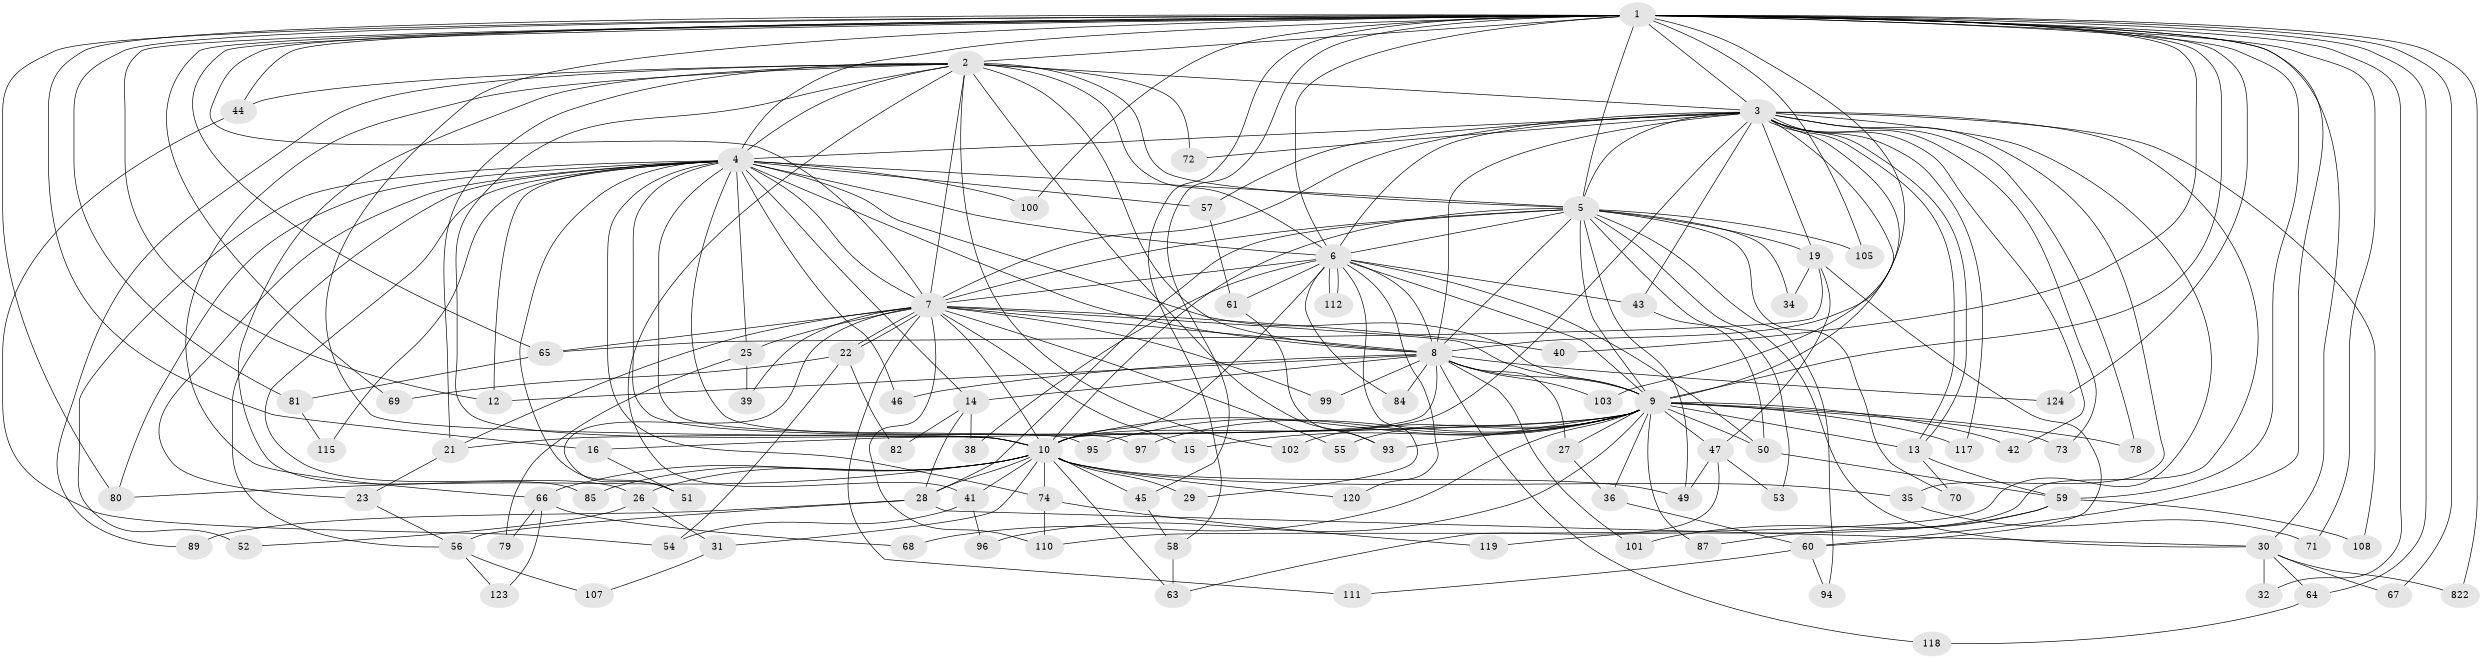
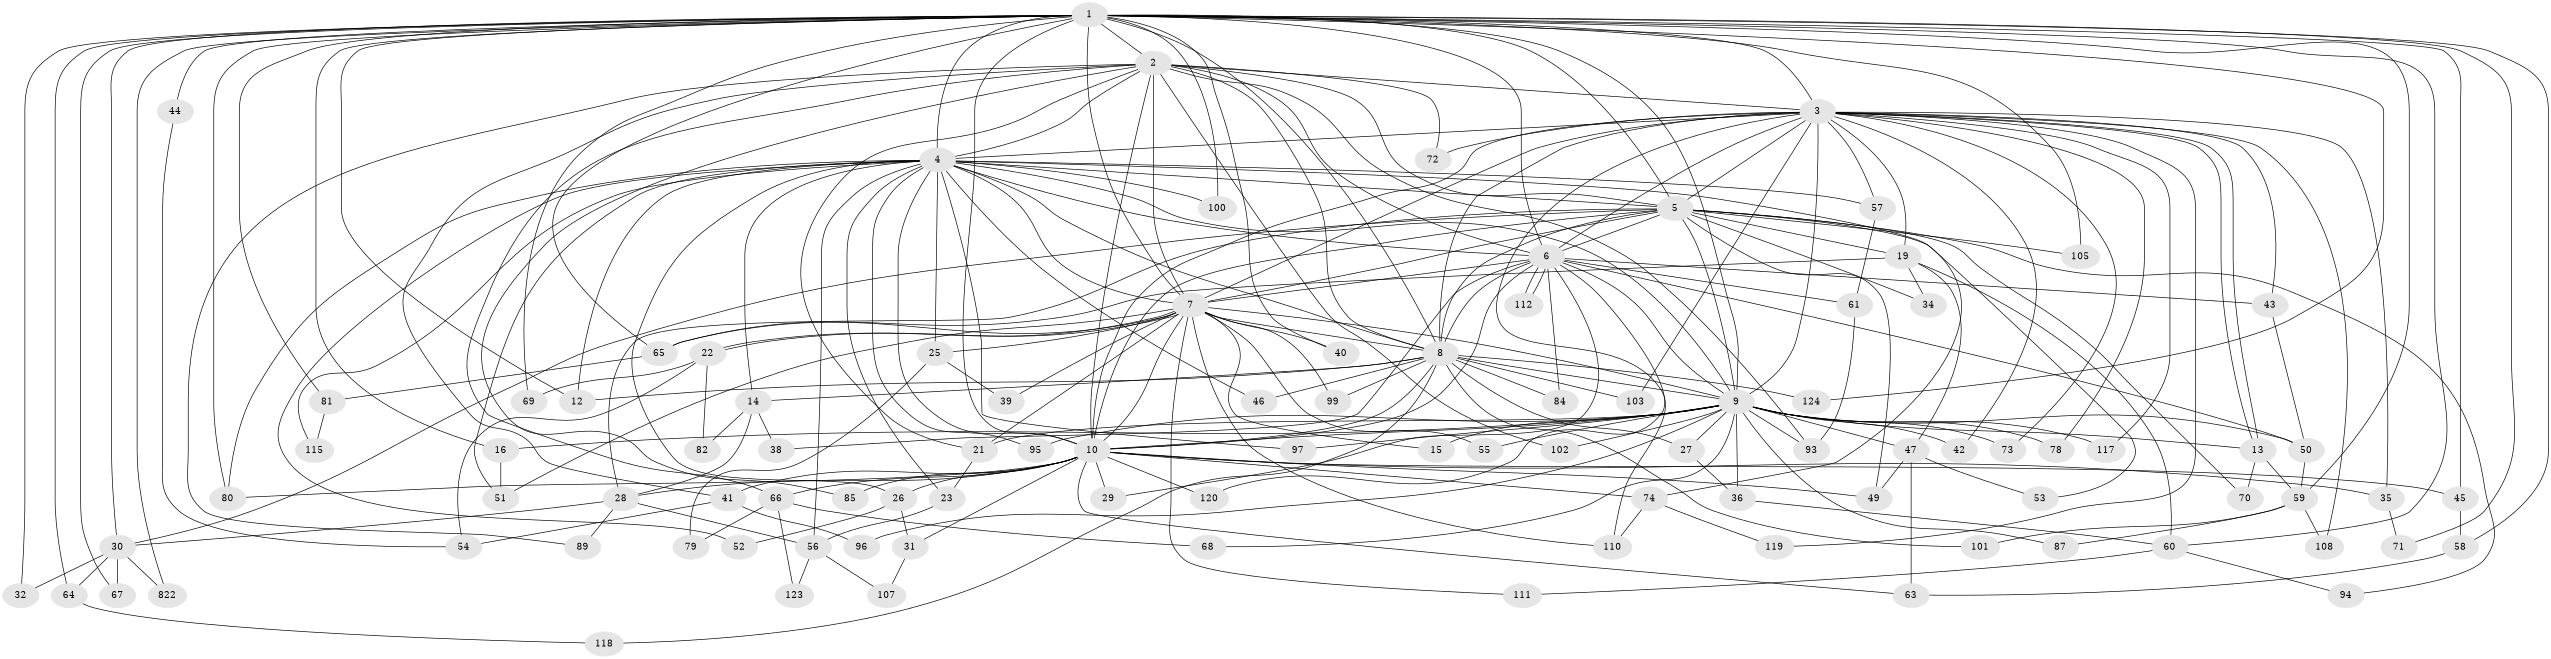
  graph {
    fontname="DejaVu Serif"
    node [color=gray90 fontname="DejaVu Serif" style=filled]
    edge [fontname="DejaVu Serif"]
    1 [super="+18"]
    2 [super="+76"]
    3 [super="+11"]
    4 [super="+20"]
    5 [super="+37"]
    6 [super="+92"]
    7 [super="+48"]
    8 [super="+62"]
    9 [super="+24"]
    10 [super="+17"]
    12
    16
    30 [super="+88"]
    32
    40
    44
    45
    58
    59 [super="+86"]
    60 [super="+75"]
    64
    65 [super="+121"]
    67
    69
    71
    80 [super="+104"]
    81
    100
    105
    n30 [label=822]
    124
    21
    41 [super="+77"]
    66
    72
    85
    89
    102
    93
    13 [super="+98"]
    19
    35
    42
    43
    57 [super="+114"]
    73
    78
    103
    108
    110 [super="+125"]
    117
    119
    14
    23 [super="+83"]
    25
    26
    46
    51 [super="+116"]
    52
    56 [super="+106"]
    74 [super="+109"]
    95
    97
    115
    28 [super="+33"]
    34
    49 [super="+90"]
    53
    70
    94
    29
    38
    50
    61
    84
    112
    120
    15
    22
    39
    55
    99
    111
    27
    101
    118
    36
    47 [super="+113"]
    68
    87
    96
    31
    63
    54 [super="+91"]
    79
    123
    82
    107
    1 -- 2
    1 -- 3 [weight=2]
    1 -- 4
    1 -- 5
    1 -- 6
    1 -- 7
    1 -- 8
    1 -- 9
    1 -- 10
    1 -- 12
    1 -- 16
    1 -- 30 [weight=2]
    1 -- 32
    1 -- 40
    1 -- 44
    1 -- 45
    1 -- 58
    1 -- 59
    1 -- 60
    1 -- 64
    1 -- 65
    1 -- 67
    1 -- 69
    1 -- 71
    1 -- 80
    1 -- 81
    1 -- 100
    1 -- 105
    1 -- n30
    1 -- 124
    2 -- 3 [weight=2]
    2 -- 4
    2 -- 5
    2 -- 6
    2 -- 7
    2 -- 8 [weight=2]
    2 -- 10
-   2 -- 44
    2 -- 21
    2 -- 41 [weight=2]
    2 -- 66
    2 -- 72
    2 -- 85
    2 -- 89
    2 -- 102
    2 -- 93
    3 -- 4
    3 -- 5
    3 -- 6
    3 -- 7
    3 -- 8
    3 -- 9
    3 -- 10
    3 -- 72
    3 -- 13
    3 -- 13
    3 -- 19
    3 -- 35
    3 -- 42
    3 -- 43
    3 -- 57
    3 -- 73
    3 -- 78
    3 -- 103
    3 -- 108
    3 -- 110
    3 -- 117
    3 -- 119
    4 -- 5
    4 -- 6
    4 -- 7
    4 -- 8
    4 -- 9 [weight=2]
    4 -- 10
    4 -- 12
    4 -- 80
    4 -- 100
    4 -- 57 [weight=2]
    4 -- 14
    4 -- 23 [weight=2]
    4 -- 25
    4 -- 26
    4 -- 46
    4 -- 51
    4 -- 52
    4 -- 56
    4 -- 74 [weight=2]
    4 -- 95
    4 -- 97
    4 -- 115
    5 -- 6
    5 -- 7
    5 -- 8
    5 -- 9
    5 -- 10
    5 -- 30
    5 -- 105
    5 -- 19
    5 -- 28
    5 -- 34
    5 -- 49
    5 -- 53
    5 -- 70
    5 -- 94
    6 -- 7
    6 -- 8
    6 -- 9
    6 -- 10
    6 -- 43
    6 -- 29
    6 -- 38
    6 -- 50
    6 -- 61
    6 -- 84
    6 -- 112
    6 -- 112
    6 -- 120
    7 -- 8
    7 -- 9
    7 -- 10
    7 -- 40
    7 -- 65
    7 -- 21
    7 -- 110
    7 -- 25
    7 -- 51
    7 -- 15
    7 -- 22
    7 -- 22
    7 -- 39
    7 -- 55
    7 -- 99
    7 -- 111
    8 -- 9
    8 -- 10
    8 -- 12
    8 -- 124
    8 -- 103
    8 -- 14
    8 -- 46
    8 -- 84
    8 -- 99
    8 -- 27
    8 -- 101
    8 -- 118
    9 -- 10 [weight=2]
    9 -- 16
    9 -- 21
    9 -- 102
    9 -- 93
    9 -- 13
    9 -- 42
    9 -- 73
    9 -- 78
    9 -- 117
    9 -- 95
    9 -- 97
    9 -- 50
    9 -- 15
    9 -- 55
    9 -- 27
    9 -- 36
    9 -- 47
    9 -- 68
    9 -- 87
    9 -- 96
    10 -- 45
    10 -- 80
    10 -- 41
    10 -- 66
    10 -- 85
    10 -- 35
    10 -- 26
    10 -- 74
    10 -- 28
    10 -- 49
    10 -- 29
    10 -- 120
    10 -- 31
    10 -- 63
    16 -- 51
    30 -- 32
    30 -- 64
    30 -- 67
    30 -- n30
    44 -- 54
    45 -- 58
    58 -- 63
    59 -- 108
    59 -- 101
    59 -- 87
    60 -- 94
    60 -- 111
    64 -- 118
    65 -- 81
    81 -- 115
    21 -- 23
    41 -- 96
    41 -- 54
    66 -- 68
    66 -- 79
    66 -- 123
    13 -- 59
    13 -- 70
    19 -- 60
    19 -- 65
    19 -- 34
    19 -- 47
    35 -- 71
    43 -- 50
    57 -- 61
    14 -- 28
    14 -- 38
    14 -- 82
    23 -- 56
    25 -- 39
    25 -- 79
    26 -- 52
    26 -- 31
    56 -- 123
    56 -- 107
    74 -- 110
    74 -- 119
    28 -- 30
    28 -- 89
    28 -- 56
    50 -- 59
    61 -- 93
    22 -- 69
    22 -- 54
    22 -- 82
    27 -- 36
    36 -- 60
    47 -- 49
    47 -- 53
    47 -- 63
    31 -- 107
  }
